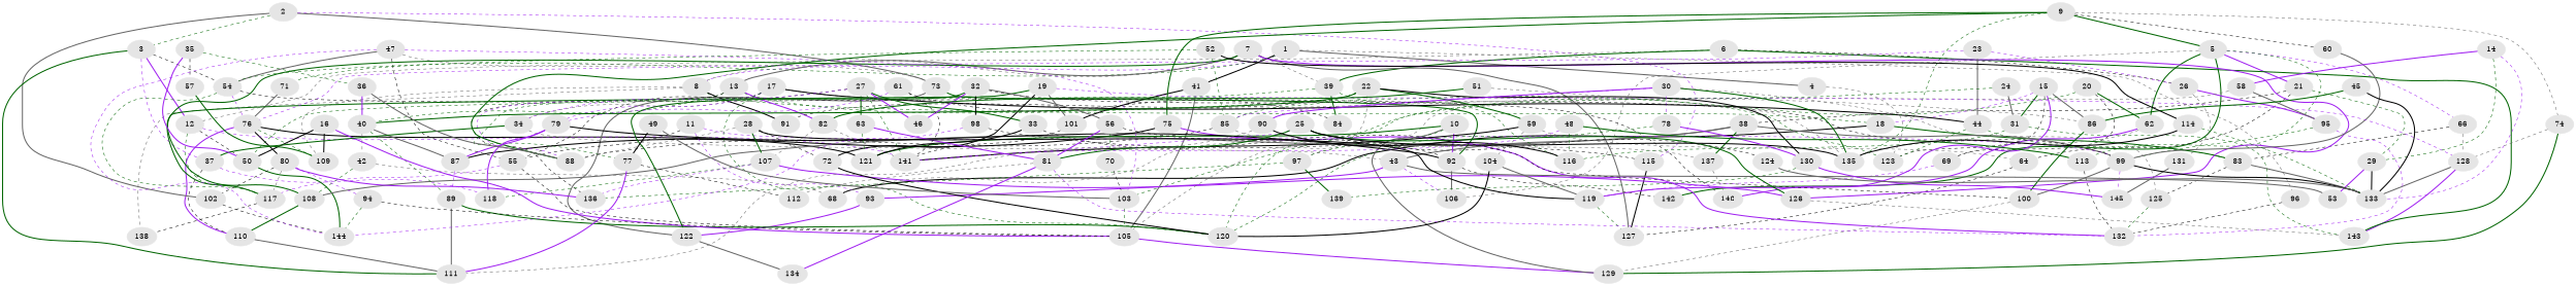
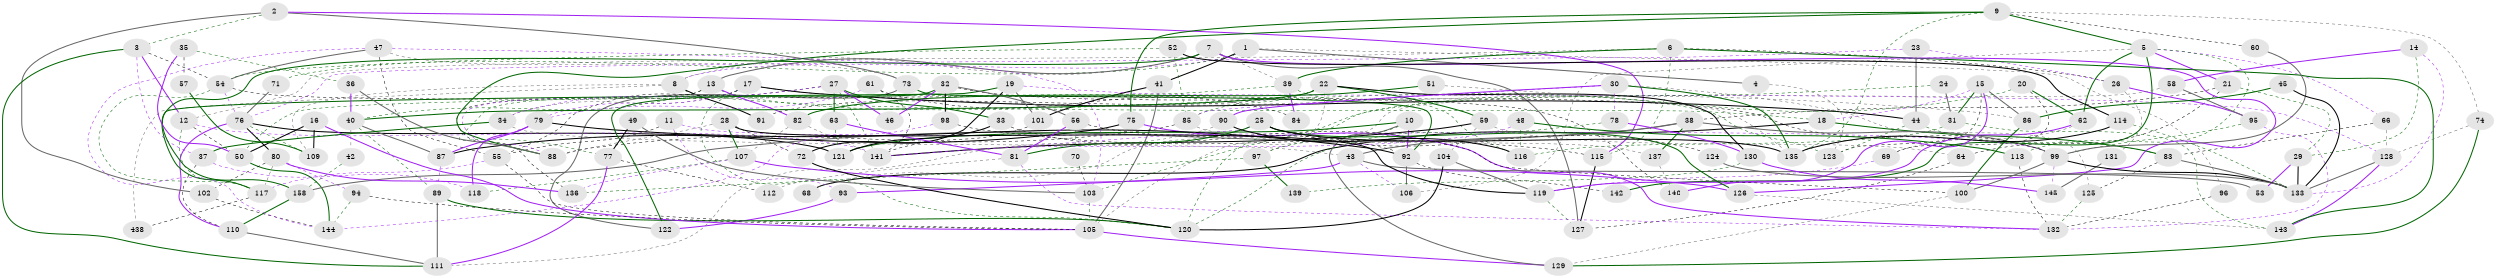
  graph {
    node [color=gray90 style=filled]
    edge [color=darkgreen style=dashed]
    1
    4
    8
    41
    71
    96
    123
    18
    91
    109
-   138
+   138 [label=438]
    105
    101
    76
    132
    2
    3
    73
    102
    115
    12
    37
    54
    111
    92
    122
    144
    127
    50
    117
    141
    110
    118
    140
    5
    21
    62
    66
    106
    113
    142
    29
    38
    64
    69
    119
    83
    128
    6
    26
    39
    143
    95
    131
    116
    84
    7
    13
-   108
+   108 [label=158]
    126
    40
    82
    136
    68
    9
    135
    60
    74
    75
    88
    14
    58
    133
    99
    129
    87
    10
    97
    121
    139
    11
    55
    93
    100
    145
    42
    89
    107
    53
    15
    31
    86
    16
    17
    34
    44
    77
    79
    120
    43
    112
    125
    19
    72
    20
    103
    137
    22
    59
    85
    130
    104
    23
    80
    24
    25
    81
    124
-   134
    27
    33
    46
    63
    28
    30
    78
    90
    32
    56
    98
    70
    35
    36
    57
    45
    47
    48
    49
    51
    52
    114
    61
    94
    1 -- 4 [color=gray40 style=bold]
    1 -- 8 [color=purple]
    1 -- 41 [color=black style=bold]
    1 -- 71
    1 -- 96 [color=gray40]
    4 -- 123 [color=gray40]
    8 -- 18
    8 -- 91 [color=black style=bold]
    8 -- 109 [color=gray40]
    8 -- 138 [color=gray40]
    41 -- 105 [color=gray40 style=bold]
    41 -- 101 [color=black style=bold]
    71 -- 76 [color=gray40 style=bold]
    96 -- 132 [color=black]
    18 -- 83 [style=bold]
    18 -- 68 [color=black style=bold]
    105 -- 129 [color=purple style=bold]
    101 -- 141 [color=black]
    76 -- 109
    76 -- 110 [color=purple style=bold]
    76 -- 121 [color=black style=bold]
    76 -- 80 [color=black style=bold]
    2 -- 3
    2 -- 73 [color=gray40 style=bold]
    2 -- 102 [color=gray40 style=bold]
-   2 -- 115 [color=purple]
+   2 -- 115 [color=purple style=bold]
    3 -- 12 [color=purple style=bold]
    3 -- 37 [color=purple]
    3 -- 54 [color=black]
    3 -- 111 [style=bold]
    73 -- 92 [style=bold]
    73 -- 122 [color=gray40 style=bold]
    102 -- 144 [color=black]
    115 -- 127 [color=black style=bold]
    12 -- 50 [color=black]
    12 -- 117
    12 -- 141 [color=purple]
    37 -- 110 [color=black]
    37 -- 118 [color=purple]
    54 -- 76 [color=purple]
    54 -- 117
    54 -- 140 [color=black]
    92 -- 106 [color=gray40 style=bold]
    92 -- 142 [color=black]
-   122 -- 134 [color=gray40 style=bold]
    50 -- 144 [style=bold]
    117 -- 138 [color=black]
    110 -- 111 [color=gray40 style=bold]
    5 -- 21 [color=purple style=bold]
    5 -- 62 [style=bold]
    5 -- 66 [color=purple]
    5 -- 106 [color=gray40]
    5 -- 113
    5 -- 142 [style=bold]
    21 -- 29
    21 -- 38 [color=black]
    21 -- 64 [color=black]
    62 -- 69 [color=gray40]
    62 -- 119 [color=purple style=bold]
    66 -- 83 [color=black]
    66 -- 128 [color=gray40]
    113 -- 132 [color=black]
    29 -- 133 [color=black style=bold]
    29 -- 53 [color=purple style=bold]
    38 -- 108 [color=gray40 style=bold]
    38 -- 99 [color=gray40 style=bold]
    38 -- 43 [color=gray40 style=bold]
    38 -- 137 [style=bold]
    64 -- 127 [color=black]
    69 -- 119 [color=purple]
    119 -- 127
    83 -- 133 [color=gray40 style=bold]
    83 -- 125 [color=black]
    128 -- 143 [color=purple style=bold]
    128 -- 133 [color=gray40 style=bold]
+   6 -- 115
    6 -- 12 [color=gray40]
    6 -- 26 [color=black]
    6 -- 39 [style=bold]
    6 -- 143 [style=bold]
    26 -- 95 [color=purple style=bold]
    26 -- 131 [color=gray40]
    39 -- 50
    39 -- 116
-   39 -- 84 [style=bold]
+   39 -- 84 [color=purple style=bold]
    95 -- 132 [color=purple]
    95 -- 99
    131 -- 145 [color=gray40 style=bold]
    7 -- 8 [color=gray40]
    7 -- 127 [color=gray40 style=bold]
    7 -- 39 [color=gray40]
    7 -- 13 [color=gray40 style=bold]
    7 -- 108 [style=bold]
    7 -- 126 [color=purple style=bold]
    13 -- 123
    13 -- 40
    13 -- 82 [color=purple style=bold]
    13 -- 136 [color=black]
    108 -- 110 [style=bold]
    126 -- 143 [color=gray40]
    40 -- 87 [color=gray40 style=bold]
    40 -- 42 [color=gray40]
    40 -- 89
    82 -- 141 [color=gray40]
    82 -- 107 [color=gray40]
    9 -- 5 [style=bold]
    9 -- 135
    9 -- 60 [color=black]
    9 -- 74 [color=gray40]
    9 -- 75 [style=bold]
    9 -- 88 [style=bold]
    60 -- 99 [color=gray40 style=bold]
    74 -- 128 [color=gray40]
    74 -- 129 [style=bold]
    75 -- 132 [color=purple style=bold]
    75 -- 87 [color=black style=bold]
    14 -- 29
    14 -- 58 [color=purple style=bold]
    14 -- 133 [color=purple]
    58 -- 95 [color=gray40 style=bold]
    58 -- 97 [color=gray40]
    99 -- 133 [color=black style=bold]
    99 -- 100 [color=gray40 style=bold]
    99 -- 145 [color=purple]
    87 -- 89 [color=purple]
    10 -- 92 [color=purple style=bold]
    10 -- 129 [color=gray40 style=bold]
    10 -- 97
    10 -- 121 [style=bold]
    97 -- 136
    97 -- 139 [style=bold]
    11 -- 99 [color=purple]
    11 -- 55 [color=black]
    11 -- 93 [color=purple]
    55 -- 105 [color=black]
    55 -- 117 [color=purple]
    93 -- 122 [color=purple style=bold]
    100 -- 129 [color=gray40]
    42 -- 108
-   42 -- 68 [color=gray40]
    89 -- 111 [color=gray40 style=bold]
    89 -- 120 [style=bold]
    107 -- 118
    107 -- 126 [color=purple style=bold]
    107 -- 136 [color=purple]
    15 -- 123 [color=black]
    15 -- 18 [color=purple]
    15 -- 140 [color=purple style=bold]
    15 -- 31 [style=bold]
    15 -- 86 [color=gray40 style=bold]
    31 -- 143
    31 -- 116
    86 -- 100 [style=bold]
    16 -- 109 [color=black style=bold]
    16 -- 105 [color=purple style=bold]
    16 -- 50 [color=black style=bold]
    17 -- 88 [color=purple]
    17 -- 86 [color=gray40]
    17 -- 34 [color=gray40]
    17 -- 44 [color=black style=bold]
    17 -- 77
    17 -- 79 [color=purple]
    17 -- 120
    34 -- 37 [style=bold]
    34 -- 43 [color=gray40]
    44 -- 123
    44 -- 83
    77 -- 111 [color=purple style=bold]
    77 -- 112 [color=black]
    79 -- 92 [color=black style=bold]
    79 -- 118 [color=purple style=bold]
    79 -- 87 [color=purple style=bold]
    43 -- 106 [color=purple]
    43 -- 93 [color=purple style=bold]
    43 -- 53 [color=gray40 style=bold]
    125 -- 132
    19 -- 101 [color=gray40 style=bold]
    19 -- 117 [style=bold]
    19 -- 128 [color=purple]
    19 -- 72 [color=black style=bold]
    72 -- 120 [color=black style=bold]
    20 -- 62 [style=bold]
    20 -- 69 [color=black]
    20 -- 103
    103 -- 105
    137 -- 140 [color=gray40]
    22 -- 91 [color=black]
    22 -- 105 [color=gray40]
    22 -- 40 [style=bold]
    22 -- 59 [style=bold]
    22 -- 85
    22 -- 130 [color=black style=bold]
    59 -- 141 [color=black style=bold]
    59 -- 64 [color=gray40]
    59 -- 104 [color=gray40]
    85 -- 88 [color=black]
    85 -- 137 [color=gray40]
    130 -- 139
    130 -- 145 [color=purple style=bold]
    104 -- 119 [color=gray40 style=bold]
    104 -- 120 [color=black style=bold]
    23 -- 76 [color=purple]
    23 -- 26 [color=purple]
    23 -- 44 [color=gray40 style=bold]
    80 -- 102 [color=black]
    80 -- 117 [color=gray40]
    80 -- 136 [color=purple style=bold]
    80 -- 94 [color=purple]
    24 -- 31 [color=gray40 style=bold]
    24 -- 120
    25 -- 141 [color=purple]
    25 -- 126 [style=bold]
    25 -- 68 [color=gray40]
    25 -- 135 [color=black style=bold]
    25 -- 81 [style=bold]
    25 -- 124 [color=black]
    81 -- 132 [color=purple]
    81 -- 112 [color=gray40]
-   81 -- 134 [color=purple style=bold]
    124 -- 133 [color=gray40 style=bold]
    27 -- 141
    27 -- 55 [color=black]
    27 -- 34 [color=purple]
    27 -- 33 [style=bold]
    27 -- 46 [color=purple style=bold]
    27 -- 63 [style=bold]
    33 -- 92 [color=black]
    33 -- 121 [color=black style=bold]
    63 -- 121
    63 -- 81 [color=purple style=bold]
    28 -- 119 [color=black style=bold]
    28 -- 88 [color=gray40]
    28 -- 107 [style=bold]
    28 -- 72 [color=black]
    30 -- 135 [style=bold]
    30 -- 125 [color=gray40]
    30 -- 85 [color=purple]
    30 -- 78 [color=purple]
    30 -- 90 [color=purple style=bold]
    78 -- 120
    78 -- 130 [color=purple style=bold]
    90 -- 111 [color=gray40]
    90 -- 116 [color=black style=bold]
    32 -- 122 [style=bold]
    32 -- 99 [color=black]
    32 -- 46 [color=purple style=bold]
    32 -- 56 [color=gray40 style=bold]
    32 -- 98 [color=black style=bold]
    56 -- 100 [color=black]
    56 -- 81 [color=purple style=bold]
    56 -- 70
    98 -- 115 [color=black]
    98 -- 144 [color=purple]
    70 -- 103 [color=black]
    35 -- 50 [color=purple style=bold]
    35 -- 36
    35 -- 57 [color=black]
    36 -- 40 [color=purple style=bold]
    36 -- 88 [color=gray40 style=bold]
    57 -- 109 [style=bold]
    45 -- 133 [color=black style=bold]
    45 -- 86 [style=bold]
    47 -- 73 [color=gray40]
    47 -- 54 [color=gray40 style=bold]
    47 -- 144 [color=purple]
    47 -- 55 [color=black]
    47 -- 103 [color=purple]
    48 -- 141 [color=purple]
    48 -- 113 [style=bold]
    48 -- 116
    49 -- 77 [color=black style=bold]
    49 -- 103 [color=gray40 style=bold]
    51 -- 82 [style=bold]
    51 -- 135 [color=gray40]
    52 -- 54
    52 -- 85
    52 -- 114 [color=black style=bold]
    114 -- 135 [color=black style=bold]
    114 -- 133
    61 -- 141 [color=black]
    61 -- 84 [color=black]
    61 -- 79 [color=purple]
    94 -- 105 [color=black]
    94 -- 144
  }
